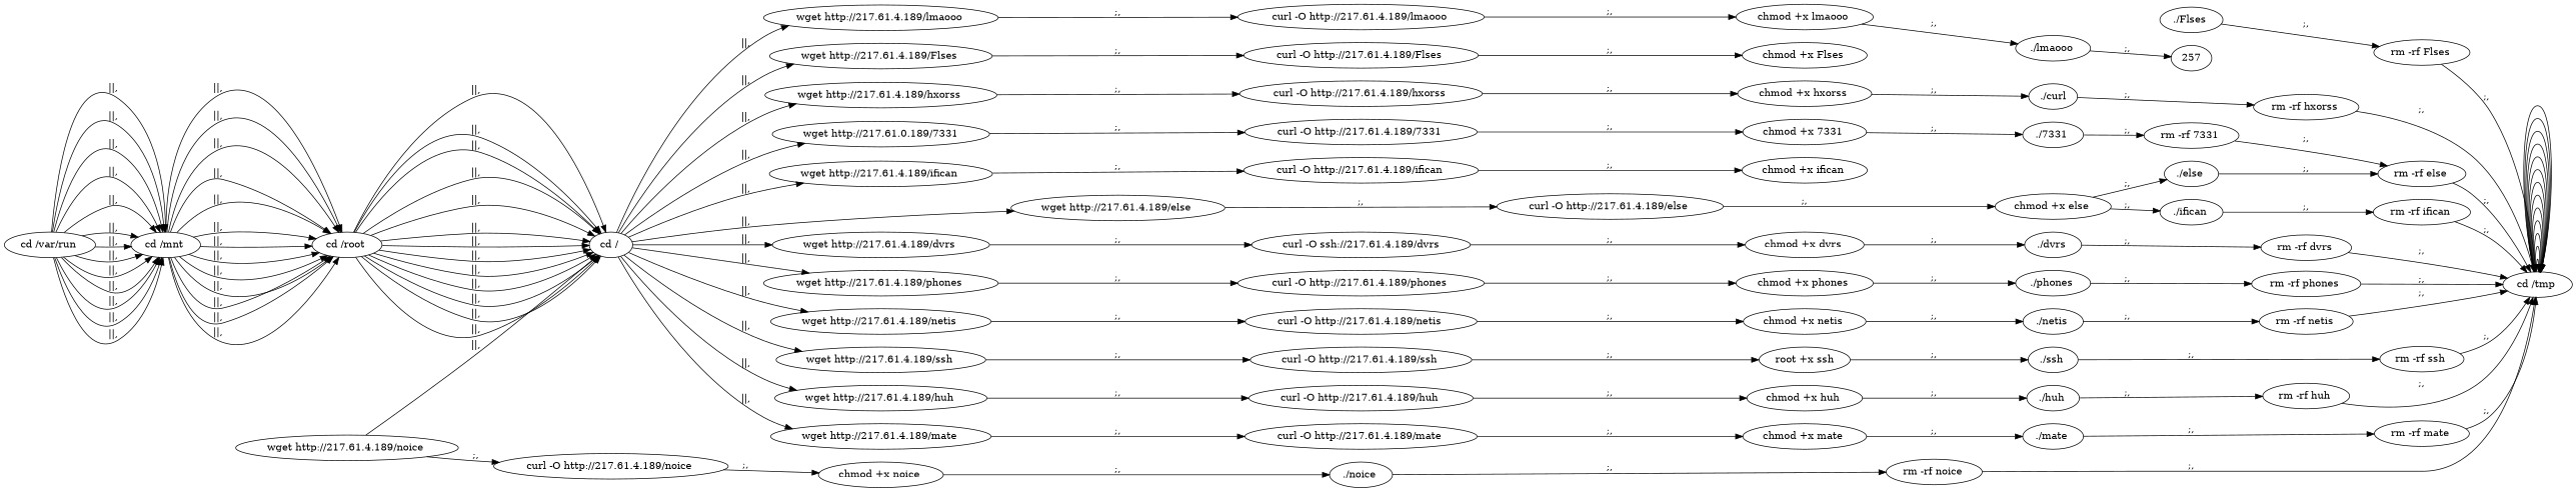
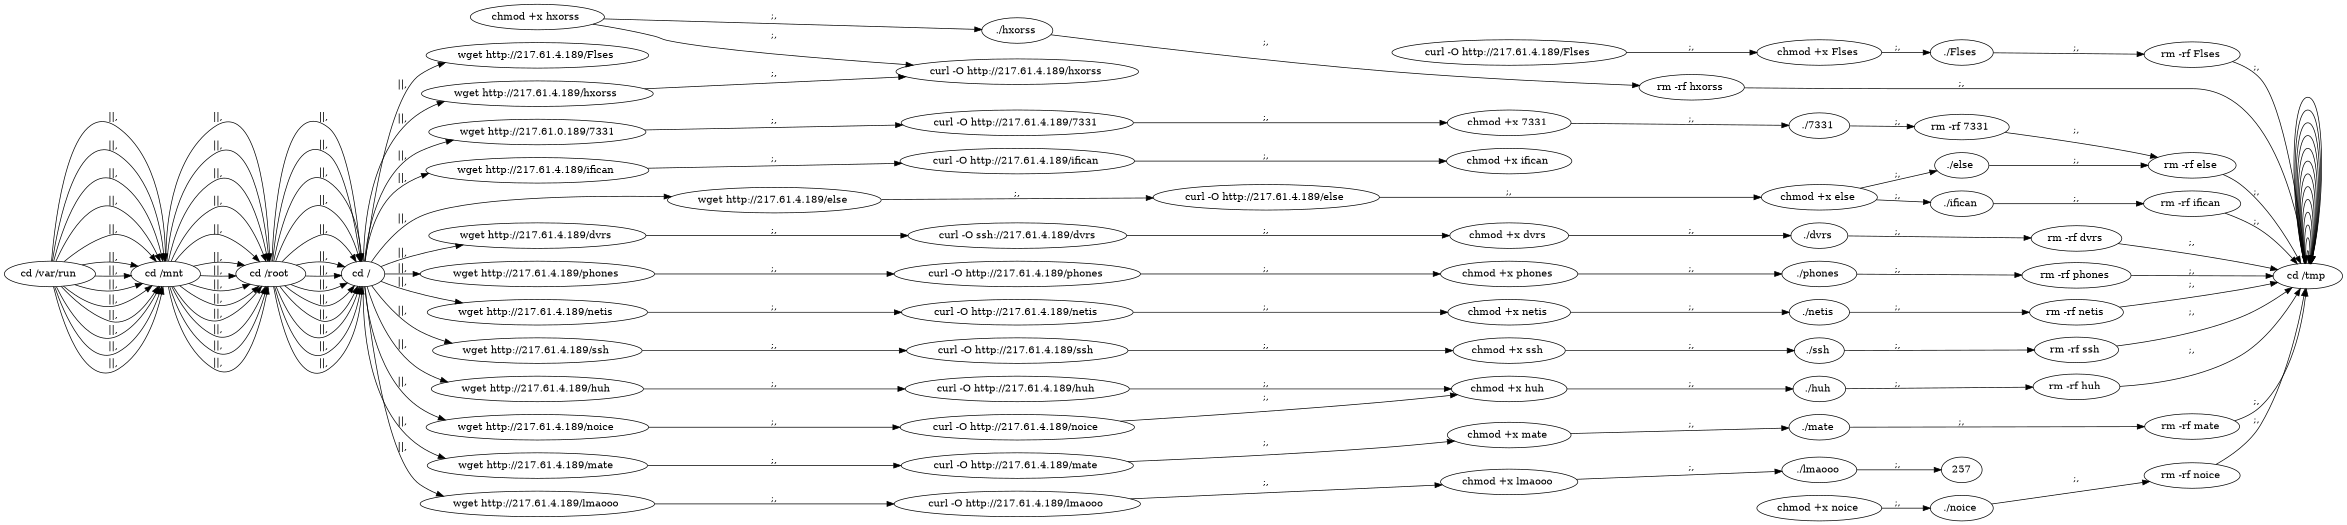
  digraph {
    rankdir=LR
    n1 [label="cd /tmp "]
    n2 [label="cd /var/run "]
    n3 [label="cd /mnt "]
    n4 [label="cd /root "]
    n5 [label="cd / "]
    n6 [label="wget http://217.61.4.189/Flses "]
    n7 [label="wget http://217.61.0.189/7331"]
    n8 [label="wget http://217.61.4.189/hxorss "]
    n9 [label="wget http://217.61.4.189/ifican "]
    n10 [label="wget http://217.61.4.189/else "]
    n11 [label="wget http://217.61.4.189/dvrs "]
    n12 [label="wget http://217.61.4.189/phones "]
    n13 [label="wget http://217.61.4.189/netis "]
    n14 [label="wget http://217.61.4.189/ssh "]
    n15 [label="wget http://217.61.4.189/huh "]
    n16 [label="wget http://217.61.4.189/noice "]
    n17 [label="wget http://217.61.4.189/mate "]
    n18 [label="wget http://217.61.4.189/lmaooo "]
    n19 [label="curl -O http://217.61.4.189/Flses "]
    n20 [label="curl -O http://217.61.4.189/7331 "]
    n21 [label="curl -O http://217.61.4.189/hxorss "]
    n22 [label="curl -O http://217.61.4.189/ifican "]
    n23 [label="curl -O http://217.61.4.189/else "]
    n24 [label="curl -O ssh://217.61.4.189/dvrs"]
    n25 [label="curl -O http://217.61.4.189/phones "]
    n26 [label="curl -O http://217.61.4.189/netis "]
    n27 [label="curl -O http://217.61.4.189/ssh "]
    n28 [label="curl -O http://217.61.4.189/huh "]
    n29 [label="curl -O http://217.61.4.189/noice "]
    n30 [label="curl -O http://217.61.4.189/mate "]
    n31 [label="curl -O http://217.61.4.189/lmaooo "]
    n32 [label="chmod +x Flses "]
    n33 [label="./Flses "]
    n34 [label="rm -rf Flses "]
    n35 [label="chmod +x 7331 "]
    n36 [label="./7331 "]
    n37 [label="rm -rf 7331 "]
    n38 [label="rm -rf else "]
    n39 [label="chmod +x hxorss "]
-   n40 [label="./curl"]
+   n40 [label="./hxorss "]
    n41 [label="rm -rf hxorss "]
    n42 [label="chmod +x ifican "]
    n43 [label="./ifican "]
    n44 [label="rm -rf ifican "]
    n45 [label="chmod +x else "]
    n46 [label="./else "]
    n47 [label="chmod +x dvrs "]
    n48 [label="./dvrs "]
    n49 [label="rm -rf dvrs "]
    n50 [label="chmod +x phones "]
    n51 [label="./phones "]
    n52 [label="rm -rf phones "]
    n53 [label="chmod +x netis "]
    n54 [label="./netis "]
    n55 [label="rm -rf netis "]
-   n56 [label="root +x ssh"]
+   n56 [label="chmod +x ssh "]
    n57 [label="./ssh "]
    n58 [label="rm -rf ssh "]
    n59 [label="chmod +x huh "]
    n60 [label="./huh "]
    n61 [label="rm -rf huh "]
    n62 [label="chmod +x noice "]
    n63 [label="./noice "]
    n64 [label="rm -rf noice "]
    n65 [label="chmod +x mate "]
    n66 [label="./mate "]
    n67 [label="rm -rf mate "]
    n68 [label="chmod +x lmaooo "]
    n69 [label="./lmaooo "]
    257
    n1 -> n1
    n1 -> n1
    n1 -> n1
    n1 -> n1
    n1 -> n1
    n1 -> n1
    n1 -> n1
    n1 -> n1
    n1 -> n1
    n1 -> n1
    n1 -> n1
    n1 -> n1
    n1 -> n1
    n2 -> n3 [label="||,"]
    n2 -> n3 [label="||,"]
    n2 -> n3 [label="||,"]
    n2 -> n3 [label="||,"]
    n2 -> n3 [label="||,"]
    n2 -> n3 [label="||,"]
    n2 -> n3 [label="||,"]
    n2 -> n3 [label="||,"]
    n2 -> n3 [label="||,"]
    n2 -> n3 [label="||,"]
    n2 -> n3 [label="||,"]
    n2 -> n3 [label="||,"]
    n2 -> n3 [label="||,"]
    n3 -> n4 [label="||,"]
    n3 -> n4 [label="||,"]
    n3 -> n4 [label="||,"]
    n3 -> n4 [label="||,"]
    n3 -> n4 [label="||,"]
    n3 -> n4 [label="||,"]
    n3 -> n4 [label="||,"]
    n3 -> n4 [label="||,"]
    n3 -> n4 [label="||,"]
    n3 -> n4 [label="||,"]
    n3 -> n4 [label="||,"]
    n3 -> n4 [label="||,"]
    n3 -> n4 [label="||,"]
    n4 -> n5 [label="||,"]
    n4 -> n5 [label="||,"]
    n4 -> n5 [label="||,"]
    n4 -> n5 [label="||,"]
    n4 -> n5 [label="||,"]
    n4 -> n5 [label="||,"]
    n4 -> n5 [label="||,"]
    n4 -> n5 [label="||,"]
    n4 -> n5 [label="||,"]
    n4 -> n5 [label="||,"]
    n4 -> n5 [label="||,"]
    n4 -> n5 [label="||,"]
    n4 -> n5 [label="||,"]
    n5 -> n6 [label="||,"]
    n5 -> n7 [label="||,"]
    n5 -> n8 [label="||,"]
    n5 -> n9 [label="||,"]
    n5 -> n10 [label="||,"]
    n5 -> n11 [label="||,"]
    n5 -> n12 [label="||,"]
    n5 -> n13 [label="||,"]
    n5 -> n14 [label="||,"]
    n5 -> n15 [label="||,"]
-   n16 -> n5 [label="||,"]
+   n5 -> n16 [label="||,"]
    n5 -> n17 [label="||,"]
    n5 -> n18 [label="||,"]
-   n6 -> n19 [label=";,"]
    n7 -> n20 [label=";,"]
    n8 -> n21 [label=";,"]
    n9 -> n22 [label=";,"]
    n10 -> n23 [label=";,"]
    n11 -> n24 [label=";,"]
    n12 -> n25 [label=";,"]
    n13 -> n26 [label=";,"]
    n14 -> n27 [label=";,"]
    n15 -> n28 [label=";,"]
    n16 -> n29 [label=";,"]
    n17 -> n30 [label=";,"]
    n18 -> n31 [label=";,"]
    n19 -> n32 [label=";,"]
    n20 -> n35 [label=";,"]
-   n21 -> n39 [label=";,"]
+   n39 -> n21 [label=";,"]
    n22 -> n42 [label=";,"]
    n23 -> n45 [label=";,"]
    n24 -> n47 [label=";,"]
    n25 -> n50 [label=";,"]
    n26 -> n53 [label=";,"]
    n27 -> n56 [label=";,"]
    n28 -> n59 [label=";,"]
-   n29 -> n62 [label=";,"]
+   n29 -> n59 [label=";,"]
    n30 -> n65 [label=";,"]
    n31 -> n68 [label=";,"]
+   n32 -> n33 [label=";,"]
    n33 -> n34 [label=";,"]
    n34 -> n1 [label=";,"]
    n35 -> n36 [label=";,"]
    n36 -> n37 [label=";,"]
    n37 -> n38 [label=";,"]
    n38 -> n1 [label=";,"]
    n39 -> n40 [label=";,"]
    n40 -> n41 [label=";,"]
    n41 -> n1 [label=";,"]
    n43 -> n44 [label=";,"]
    n44 -> n1 [label=";,"]
    n45 -> n43 [label=";,"]
    n45 -> n46 [label=";,"]
    n46 -> n38 [label=";,"]
    n47 -> n48 [label=";,"]
    n48 -> n49 [label=";,"]
    n49 -> n1 [label=";,"]
    n50 -> n51 [label=";,"]
    n51 -> n52 [label=";,"]
    n52 -> n1 [label=";,"]
    n53 -> n54 [label=";,"]
    n54 -> n55 [label=";,"]
    n55 -> n1 [label=";,"]
    n56 -> n57 [label=";,"]
    n57 -> n58 [label=";,"]
    n58 -> n1 [label=";,"]
    n59 -> n60 [label=";,"]
    n60 -> n61 [label=";,"]
    n61 -> n1 [label=";,"]
    n62 -> n63 [label=";,"]
    n63 -> n64 [label=";,"]
    n64 -> n1 [label=";,"]
    n65 -> n66 [label=";,"]
    n66 -> n67 [label=";,"]
    n67 -> n1 [label=";,"]
    n68 -> n69 [label=";,"]
    n69 -> 257 [label=";,"]
  }
